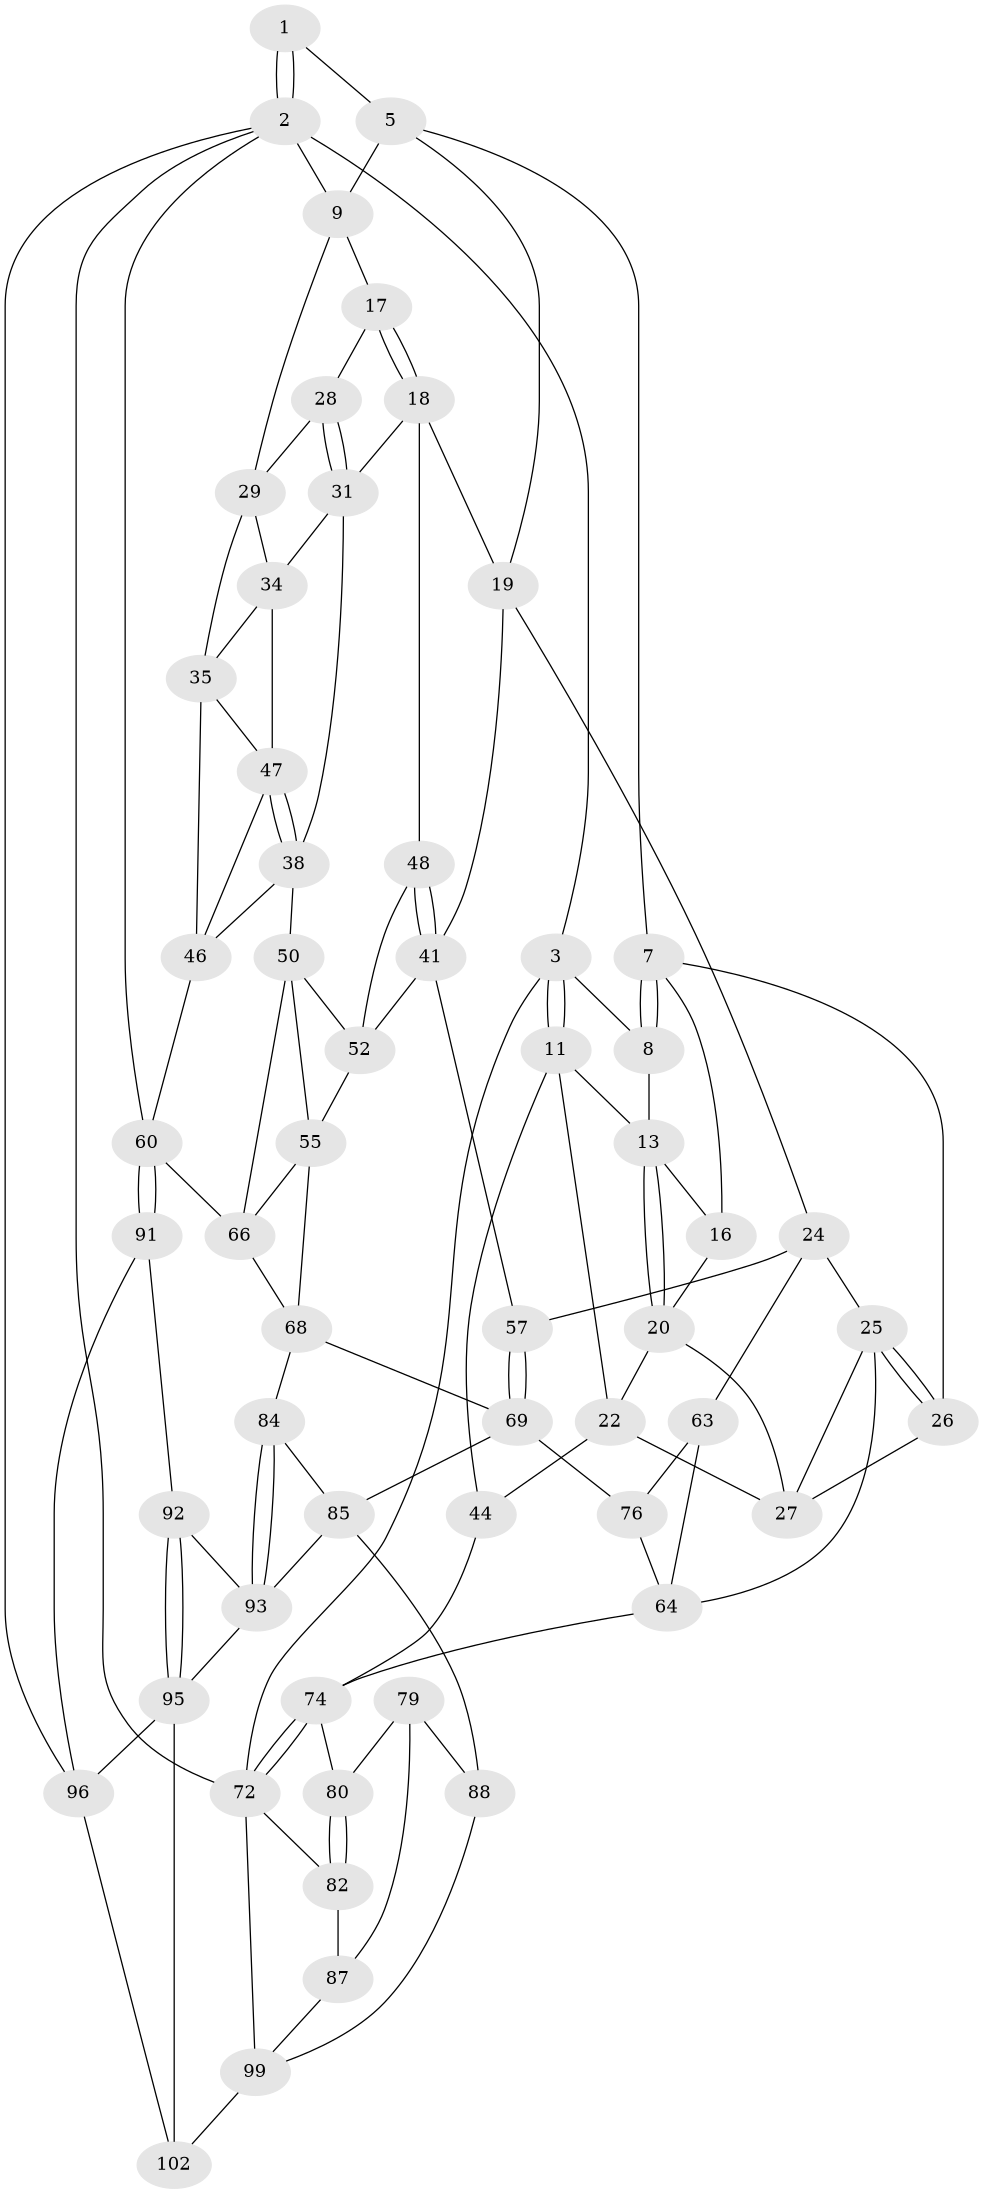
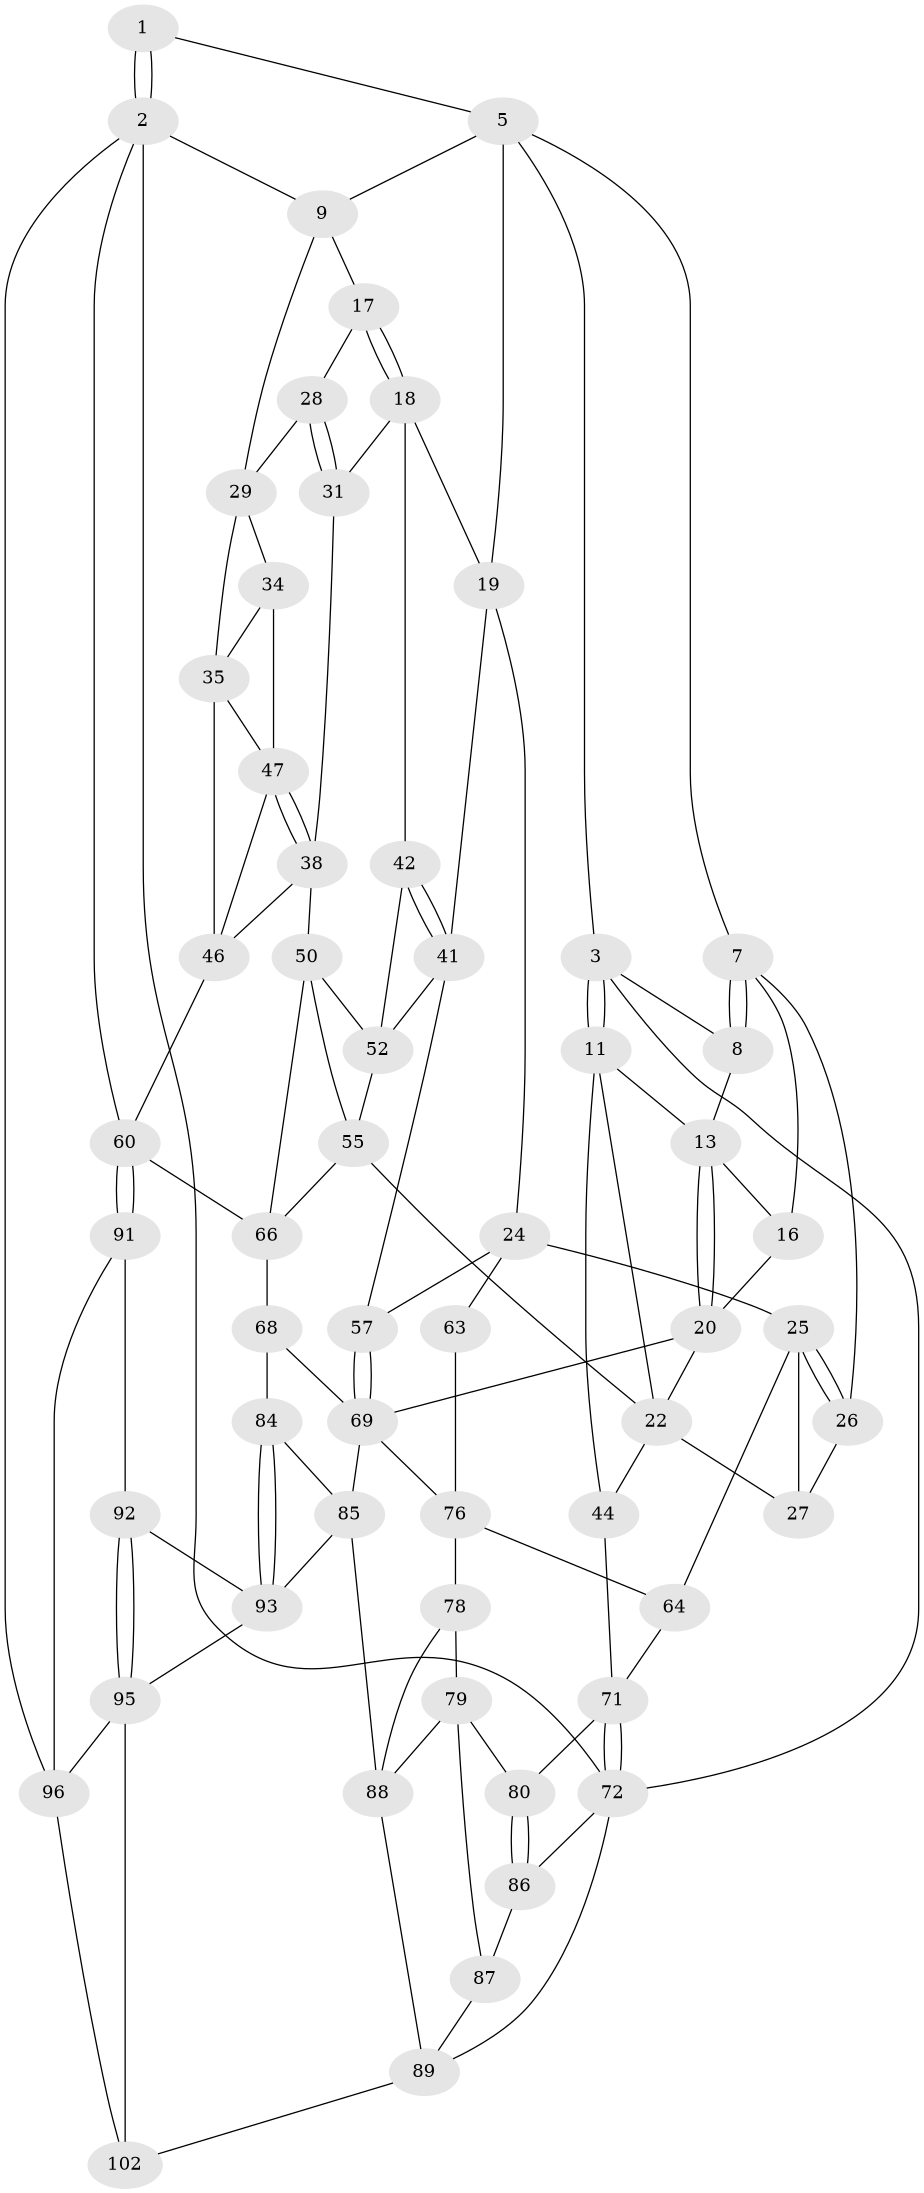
  graph {
    node [color=gray90 style=filled]
    2 [super="+59"]
    1
    5 [super="+6"]
    3 [super="+4"]
    9 [super="+10"]
    60 [super="+61"]
    72 [super="+73"]
    96 [super="+101"]
    7 [super="+15"]
    19 [super="+23"]
    8
    11 [super="+12"]
    17
    29 [super="+30"]
    66 [super="+67"]
    91
-   82 [super="+83"]
-   99 [super="+100"]
+   82 [super="+83" label=86]
+   99 [super="+100" label=89]
    102
    13 [super="+14"]
    22 [super="+40"]
    44 [super="+45"]
    16
    26
    24 [super="+58"]
    n26 [label=41 super="+54"]
    20 [super="+21"]
    27 [super="+39"]
    18 [super="+33"]
    28
    34 [super="+36"]
    35 [super="+43"]
-   71 [super="+74" label=74]
+   71 [super="+74"]
    31 [super="+32"]
-   48
+   48 [label=42]
    38 [super="+47"]
    52 [super="+53"]
    25 [super="+41"]
    57
    63
    64 [super="+65"]
    69 [super="+75"]
    76 [super="+77"]
    n44 [label=47 super="+42"]
    46 [super="+62"]
    50 [super="+51"]
    55 [super="+56"]
    80
    68 [super="+70"]
    84
    85 [super="+89"]
    92
+   78 [super="+81"]
    93 [super="+94"]
    88 [super="+90"]
    87 [super="+98"]
    79 [super="+86"]
    95 [super="+97"]
-   2 -- 3
+   5 -- 3
    2 -- 9
    2 -- 60
    2 -- 72
    2 -- 96
    1 -- 2
    1 -- 2
    1 -- 5
    5 -- 9
    5 -- 7
    5 -- 19
    3 -- 72
    3 -- 8
    3 -- 11
    3 -- 11
    9 -- 17
    9 -- 29
    60 -- 66
    60 -- 91
    60 -- 91
    72 -- 82
    72 -- 99
    96 -- 102
    7 -- 8
    7 -- 8
    7 -- 16
    7 -- 26
    19 -- 24
    19 -- n26
    8 -- 13
    11 -- 13
    11 -- 22
    11 -- 44
    17 -- 18
    17 -- 18
    17 -- 28
    29 -- 34
    29 -- 35
    66 -- 68
    91 -- 96
    91 -- 92
    82 -- 87 [weight=2]
    99 -- 102
    13 -- 16
    13 -- 20
    13 -- 20
    22 -- 44
    22 -- 27
    44 -- 71
    16 -- 20
    26 -- 27
    24 -- 25
    24 -- 57
    24 -- 63
    n26 -- 52
    n26 -- 57
    20 -- 22
-   20 -- 27
+   20 -- 69
    18 -- 19
    18 -- 31
    18 -- 48
    28 -- 29
    28 -- 31
    28 -- 31
    34 -- 35
    34 -- n44
    35 -- n44
    35 -- 46
    71 -- 72
    71 -- 72
    71 -- 80
-   31 -- 34
    31 -- 38
    48 -- n26
    48 -- n26
    48 -- 52
    38 -- 46
    38 -- 50
    52 -- 55
    25 -- 26
    25 -- 26
    25 -- 27
    25 -- 64
    57 -- 69
    57 -- 69
-   63 -- 64
    63 -- 76
    64 -- 71
    69 -- 76
    69 -- 85
    76 -- 64
+   76 -- 78 [weight=2]
    n44 -- 38
    n44 -- 38
    n44 -- 46
    46 -- 60
    50 -- 66
    50 -- 52
    50 -- 55
    55 -- 66
-   55 -- 68
+   55 -- 22
    80 -- 82
    80 -- 82
    68 -- 69
    68 -- 84
    84 -- 85
    84 -- 93
    84 -- 93
    85 -- 93
    85 -- 88
    92 -- 93
    92 -- 95
    92 -- 95
+   78 -- 88
+   78 -- 79
    93 -- 95
    88 -- 99
    87 -- 99
    79 -- 80
    79 -- 88
    79 -- 87
    95 -- 96
    95 -- 102
  }
